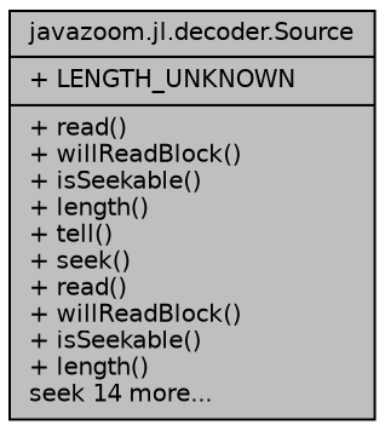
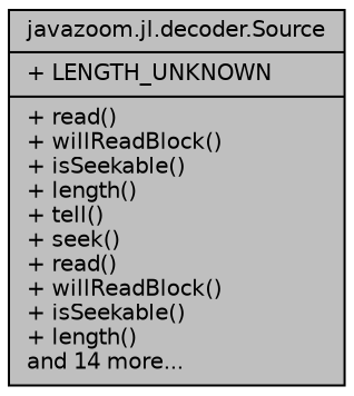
  digraph {
-   n1 [color=black fillcolor=grey75 fontcolor=black fontname=Helvetica fontsize=10 height=0.2 label="{javazoom.jl.decoder.Source\n|+ LENGTH_UNKNOWN\l|+ read()\l+ willReadBlock()\l+ isSeekable()\l+ length()\l+ tell()\l+ seek()\l+ read()\l+ willReadBlock()\l+ isSeekable()\l+ length()\lseek 14 more...\l}" shape=record style=filled width=0.4]
+   n1 [color=black fillcolor=grey75 fontcolor=black fontname=Helvetica fontsize=10 height=0.2 label="{javazoom.jl.decoder.Source\n|+ LENGTH_UNKNOWN\l|+ read()\l+ willReadBlock()\l+ isSeekable()\l+ length()\l+ tell()\l+ seek()\l+ read()\l+ willReadBlock()\l+ isSeekable()\l+ length()\land 14 more...\l}" shape=record style=filled width=0.4]
  }
